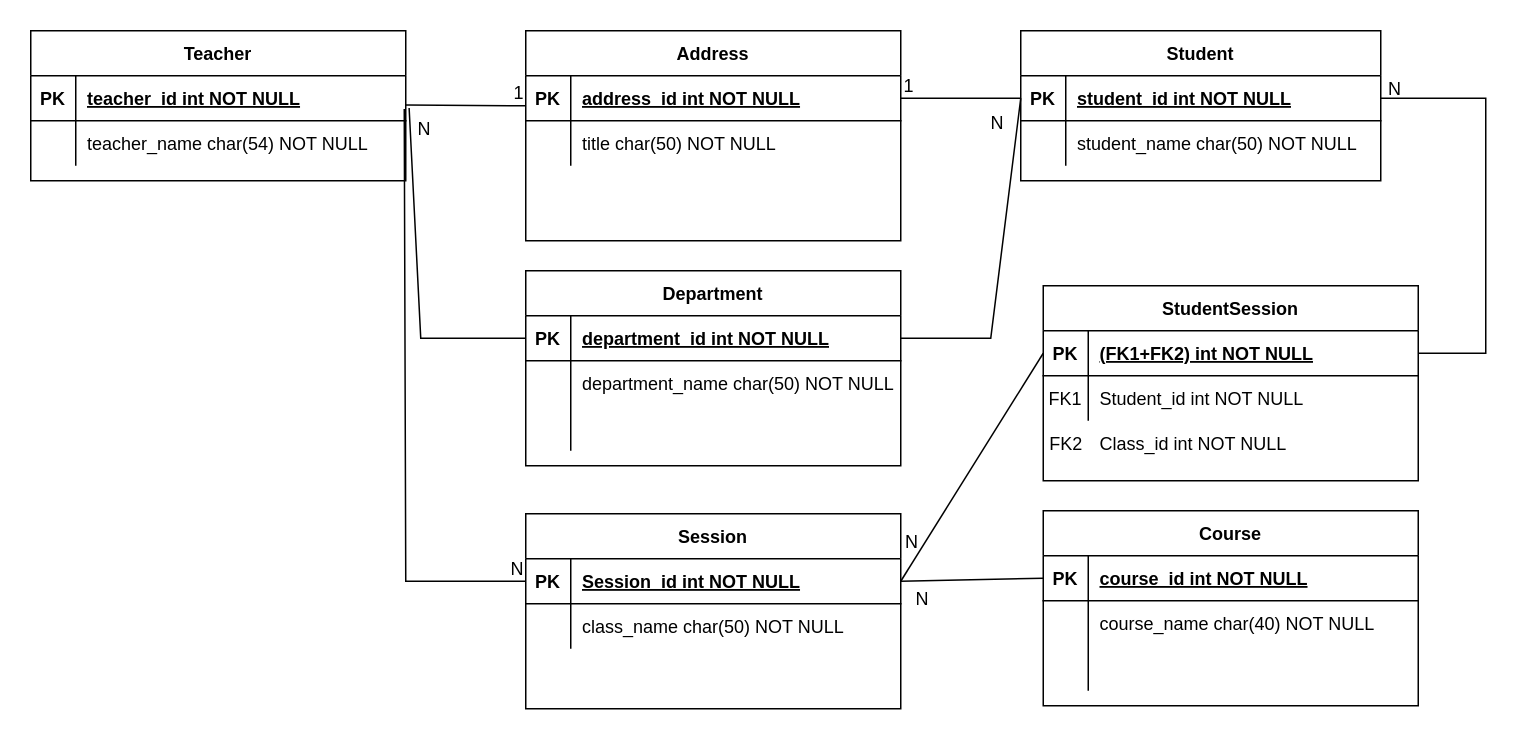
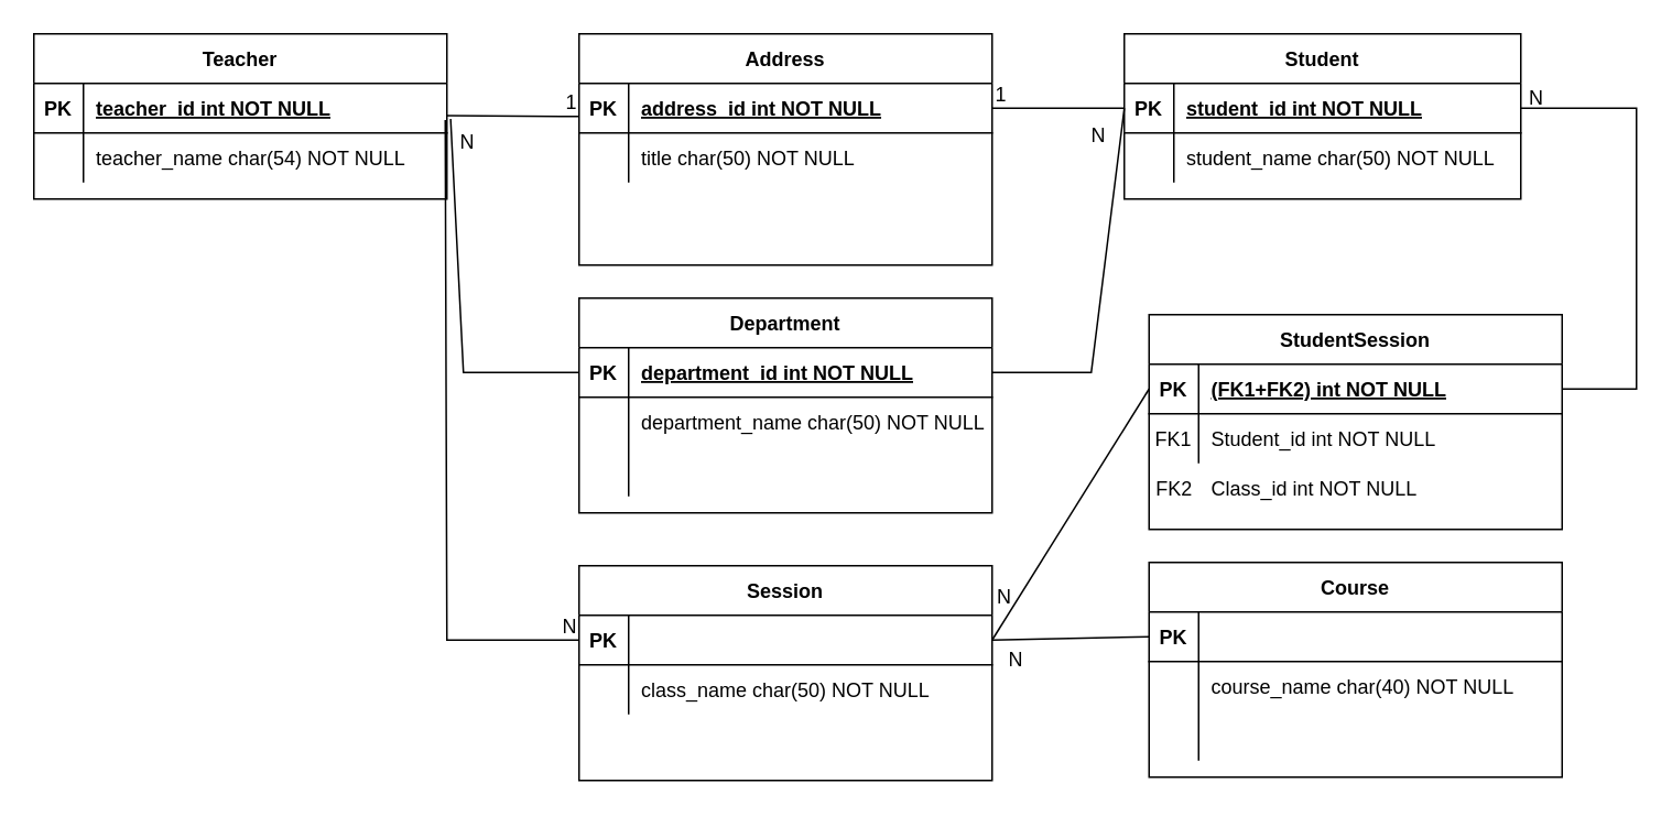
  <mxCell id="0" />
  <mxCell id="1" parent="0" />
  <mxCell id="2" value="Department" style="shape=table;startSize=30;container=1;collapsible=1;childLayout=tableLayout;fixedRows=1;rowLines=0;fontStyle=1;align=center;resizeLast=1;" parent="1" vertex="1"><mxGeometry x="350" y="180" width="250" height="130" as="geometry" /></mxCell>
  <mxCell id="3" value="" style="shape=partialRectangle;collapsible=0;dropTarget=0;pointerEvents=0;fillColor=none;points=[[0,0.5],[1,0.5]];portConstraint=eastwest;top=0;left=0;right=0;bottom=1;" parent="2" vertex="1"><mxGeometry y="30" width="250" height="30" as="geometry" /></mxCell>
  <mxCell id="4" value="PK" style="shape=partialRectangle;overflow=hidden;connectable=0;fillColor=none;top=0;left=0;bottom=0;right=0;fontStyle=1;" parent="3" vertex="1"><mxGeometry width="30" height="30" as="geometry"><mxRectangle width="30" height="30" as="alternateBounds" /></mxGeometry></mxCell>
  <mxCell id="5" value="department_id int NOT NULL " style="shape=partialRectangle;overflow=hidden;connectable=0;fillColor=none;top=0;left=0;bottom=0;right=0;align=left;spacingLeft=6;fontStyle=5;" parent="3" vertex="1"><mxGeometry x="30" width="220" height="30" as="geometry"><mxRectangle width="220" height="30" as="alternateBounds" /></mxGeometry></mxCell>
  <mxCell id="6" value="" style="shape=partialRectangle;collapsible=0;dropTarget=0;pointerEvents=0;fillColor=none;points=[[0,0.5],[1,0.5]];portConstraint=eastwest;top=0;left=0;right=0;bottom=0;" parent="2" vertex="1"><mxGeometry y="60" width="250" height="30" as="geometry" /></mxCell>
  <mxCell id="7" value="" style="shape=partialRectangle;overflow=hidden;connectable=0;fillColor=none;top=0;left=0;bottom=0;right=0;" parent="6" vertex="1"><mxGeometry width="30" height="30" as="geometry"><mxRectangle width="30" height="30" as="alternateBounds" /></mxGeometry></mxCell>
  <mxCell id="8" value="" style="shape=partialRectangle;overflow=hidden;connectable=0;fillColor=none;top=0;left=0;bottom=0;right=0;align=left;spacingLeft=6;" parent="6" vertex="1"><mxGeometry x="30" width="220" height="30" as="geometry"><mxRectangle width="220" height="30" as="alternateBounds" /></mxGeometry></mxCell>
  <mxCell id="9" value="" style="shape=partialRectangle;collapsible=0;dropTarget=0;pointerEvents=0;fillColor=none;points=[[0,0.5],[1,0.5]];portConstraint=eastwest;top=0;left=0;right=0;bottom=0;" parent="2" vertex="1"><mxGeometry y="90" width="250" height="30" as="geometry" /></mxCell>
  <mxCell id="10" value="" style="shape=partialRectangle;overflow=hidden;connectable=0;fillColor=none;top=0;left=0;bottom=0;right=0;" parent="9" vertex="1"><mxGeometry width="30" height="30" as="geometry"><mxRectangle width="30" height="30" as="alternateBounds" /></mxGeometry></mxCell>
  <mxCell id="11" value="" style="shape=partialRectangle;overflow=hidden;connectable=0;fillColor=none;top=0;left=0;bottom=0;right=0;align=left;spacingLeft=6;" parent="9" vertex="1"><mxGeometry x="30" width="220" height="30" as="geometry"><mxRectangle width="220" height="30" as="alternateBounds" /></mxGeometry></mxCell>
  <mxCell id="12" value="Course" style="shape=table;startSize=30;container=1;collapsible=1;childLayout=tableLayout;fixedRows=1;rowLines=0;fontStyle=1;align=center;resizeLast=1;" parent="1" vertex="1"><mxGeometry x="695" y="340" width="250" height="130" as="geometry" /></mxCell>
  <mxCell id="13" value="" style="shape=partialRectangle;collapsible=0;dropTarget=0;pointerEvents=0;fillColor=none;points=[[0,0.5],[1,0.5]];portConstraint=eastwest;top=0;left=0;right=0;bottom=1;" parent="12" vertex="1"><mxGeometry y="30" width="250" height="30" as="geometry" /></mxCell>
  <mxCell id="14" value="PK" style="shape=partialRectangle;overflow=hidden;connectable=0;fillColor=none;top=0;left=0;bottom=0;right=0;fontStyle=1;" parent="13" vertex="1"><mxGeometry width="30" height="30" as="geometry"><mxRectangle width="30" height="30" as="alternateBounds" /></mxGeometry></mxCell>
- <mxCell id="15" value="course_id int NOT NULL " style="shape=partialRectangle;overflow=hidden;connectable=0;fillColor=none;top=0;left=0;bottom=0;right=0;align=left;spacingLeft=6;fontStyle=5;" parent="13" vertex="1"><mxGeometry x="30" width="220" height="30" as="geometry"><mxRectangle width="220" height="30" as="alternateBounds" /></mxGeometry></mxCell>
  <mxCell id="16" value="" style="shape=partialRectangle;collapsible=0;dropTarget=0;pointerEvents=0;fillColor=none;points=[[0,0.5],[1,0.5]];portConstraint=eastwest;top=0;left=0;right=0;bottom=0;" parent="12" vertex="1"><mxGeometry y="60" width="250" height="30" as="geometry" /></mxCell>
  <mxCell id="17" value="" style="shape=partialRectangle;overflow=hidden;connectable=0;fillColor=none;top=0;left=0;bottom=0;right=0;" parent="16" vertex="1"><mxGeometry width="30" height="30" as="geometry"><mxRectangle width="30" height="30" as="alternateBounds" /></mxGeometry></mxCell>
  <mxCell id="18" value="course_name char(40) NOT NULL" style="shape=partialRectangle;overflow=hidden;connectable=0;fillColor=none;top=0;left=0;bottom=0;right=0;align=left;spacingLeft=6;" parent="16" vertex="1"><mxGeometry x="30" width="220" height="30" as="geometry"><mxRectangle width="220" height="30" as="alternateBounds" /></mxGeometry></mxCell>
  <mxCell id="19" value="" style="shape=partialRectangle;collapsible=0;dropTarget=0;pointerEvents=0;fillColor=none;points=[[0,0.5],[1,0.5]];portConstraint=eastwest;top=0;left=0;right=0;bottom=0;" parent="12" vertex="1"><mxGeometry y="90" width="250" height="30" as="geometry" /></mxCell>
  <mxCell id="20" value="" style="shape=partialRectangle;overflow=hidden;connectable=0;fillColor=none;top=0;left=0;bottom=0;right=0;" parent="19" vertex="1"><mxGeometry width="30" height="30" as="geometry"><mxRectangle width="30" height="30" as="alternateBounds" /></mxGeometry></mxCell>
  <mxCell id="21" value="" style="shape=partialRectangle;overflow=hidden;connectable=0;fillColor=none;top=0;left=0;bottom=0;right=0;align=left;spacingLeft=6;" parent="19" vertex="1"><mxGeometry x="30" width="220" height="30" as="geometry"><mxRectangle width="220" height="30" as="alternateBounds" /></mxGeometry></mxCell>
  <mxCell id="22" value="Student" style="shape=table;startSize=30;container=1;collapsible=1;childLayout=tableLayout;fixedRows=1;rowLines=0;fontStyle=1;align=center;resizeLast=1;" parent="1" vertex="1"><mxGeometry x="680" y="20" width="240" height="100" as="geometry" /></mxCell>
  <mxCell id="23" value="" style="shape=partialRectangle;collapsible=0;dropTarget=0;pointerEvents=0;fillColor=none;points=[[0,0.5],[1,0.5]];portConstraint=eastwest;top=0;left=0;right=0;bottom=1;" parent="22" vertex="1"><mxGeometry y="30" width="240" height="30" as="geometry" /></mxCell>
  <mxCell id="24" value="PK" style="shape=partialRectangle;overflow=hidden;connectable=0;fillColor=none;top=0;left=0;bottom=0;right=0;fontStyle=1;" parent="23" vertex="1"><mxGeometry width="30" height="30" as="geometry"><mxRectangle width="30" height="30" as="alternateBounds" /></mxGeometry></mxCell>
  <mxCell id="25" value="student_id int NOT NULL " style="shape=partialRectangle;overflow=hidden;connectable=0;fillColor=none;top=0;left=0;bottom=0;right=0;align=left;spacingLeft=6;fontStyle=5;" parent="23" vertex="1"><mxGeometry x="30" width="210" height="30" as="geometry"><mxRectangle width="210" height="30" as="alternateBounds" /></mxGeometry></mxCell>
  <mxCell id="26" value="" style="shape=partialRectangle;collapsible=0;dropTarget=0;pointerEvents=0;fillColor=none;points=[[0,0.5],[1,0.5]];portConstraint=eastwest;top=0;left=0;right=0;bottom=0;" parent="22" vertex="1"><mxGeometry y="60" width="240" height="30" as="geometry" /></mxCell>
  <mxCell id="27" value="" style="shape=partialRectangle;overflow=hidden;connectable=0;fillColor=none;top=0;left=0;bottom=0;right=0;" parent="26" vertex="1"><mxGeometry width="30" height="30" as="geometry"><mxRectangle width="30" height="30" as="alternateBounds" /></mxGeometry></mxCell>
  <mxCell id="28" value="student_name char(50) NOT NULL" style="shape=partialRectangle;overflow=hidden;connectable=0;fillColor=none;top=0;left=0;bottom=0;right=0;align=left;spacingLeft=6;" parent="26" vertex="1"><mxGeometry x="30" width="210" height="30" as="geometry"><mxRectangle width="210" height="30" as="alternateBounds" /></mxGeometry></mxCell>
  <mxCell id="29" value="Session" style="shape=table;startSize=30;container=1;collapsible=1;childLayout=tableLayout;fixedRows=1;rowLines=0;fontStyle=1;align=center;resizeLast=1;" vertex="1" parent="1"><mxGeometry x="350" y="342" width="250" height="130" as="geometry" /></mxCell>
  <mxCell id="30" value="" style="shape=partialRectangle;collapsible=0;dropTarget=0;pointerEvents=0;fillColor=none;points=[[0,0.5],[1,0.5]];portConstraint=eastwest;top=0;left=0;right=0;bottom=1;" vertex="1" parent="29"><mxGeometry y="30" width="250" height="30" as="geometry" /></mxCell>
  <mxCell id="31" value="PK" style="shape=partialRectangle;overflow=hidden;connectable=0;fillColor=none;top=0;left=0;bottom=0;right=0;fontStyle=1;" vertex="1" parent="30"><mxGeometry width="30" height="30" as="geometry"><mxRectangle width="30" height="30" as="alternateBounds" /></mxGeometry></mxCell>
- <mxCell id="32" value="Session_id int NOT NULL " style="shape=partialRectangle;overflow=hidden;connectable=0;fillColor=none;top=0;left=0;bottom=0;right=0;align=left;spacingLeft=6;fontStyle=5;" vertex="1" parent="30"><mxGeometry x="30" width="220" height="30" as="geometry"><mxRectangle width="220" height="30" as="alternateBounds" /></mxGeometry></mxCell>
  <mxCell id="33" value="" style="shape=partialRectangle;collapsible=0;dropTarget=0;pointerEvents=0;fillColor=none;points=[[0,0.5],[1,0.5]];portConstraint=eastwest;top=0;left=0;right=0;bottom=0;" vertex="1" parent="29"><mxGeometry y="60" width="250" height="30" as="geometry" /></mxCell>
  <mxCell id="34" value="" style="shape=partialRectangle;overflow=hidden;connectable=0;fillColor=none;top=0;left=0;bottom=0;right=0;" vertex="1" parent="33"><mxGeometry width="30" height="30" as="geometry"><mxRectangle width="30" height="30" as="alternateBounds" /></mxGeometry></mxCell>
  <mxCell id="35" value="class_name char(50) NOT NULL" style="shape=partialRectangle;overflow=hidden;connectable=0;fillColor=none;top=0;left=0;bottom=0;right=0;align=left;spacingLeft=6;" vertex="1" parent="33"><mxGeometry x="30" width="220" height="30" as="geometry"><mxRectangle width="220" height="30" as="alternateBounds" /></mxGeometry></mxCell>
  <mxCell id="36" value="" style="shape=partialRectangle;collapsible=0;dropTarget=0;pointerEvents=0;fillColor=none;points=[[0,0.5],[1,0.5]];portConstraint=eastwest;top=0;left=0;right=0;bottom=0;" vertex="1" parent="29"><mxGeometry y="90" width="250" height="30" as="geometry" /></mxCell>
  <mxCell id="37" value="" style="shape=partialRectangle;overflow=hidden;connectable=0;fillColor=none;top=0;left=0;bottom=0;right=0;" vertex="1" parent="36"><mxGeometry width="30" height="30" as="geometry"><mxRectangle width="30" height="30" as="alternateBounds" /></mxGeometry></mxCell>
  <mxCell id="38" value="Address" style="shape=table;startSize=30;container=1;collapsible=1;childLayout=tableLayout;fixedRows=1;rowLines=0;fontStyle=1;align=center;resizeLast=1;" vertex="1" parent="1"><mxGeometry x="350" y="20" width="250" height="140" as="geometry" /></mxCell>
  <mxCell id="39" value="" style="shape=partialRectangle;collapsible=0;dropTarget=0;pointerEvents=0;fillColor=none;points=[[0,0.5],[1,0.5]];portConstraint=eastwest;top=0;left=0;right=0;bottom=1;" vertex="1" parent="38"><mxGeometry y="30" width="250" height="30" as="geometry" /></mxCell>
  <mxCell id="40" value="PK" style="shape=partialRectangle;overflow=hidden;connectable=0;fillColor=none;top=0;left=0;bottom=0;right=0;fontStyle=1;" vertex="1" parent="39"><mxGeometry width="30.0" height="30" as="geometry"><mxRectangle width="30.0" height="30" as="alternateBounds" /></mxGeometry></mxCell>
  <mxCell id="41" value="address_id int NOT NULL " style="shape=partialRectangle;overflow=hidden;connectable=0;fillColor=none;top=0;left=0;bottom=0;right=0;align=left;spacingLeft=6;fontStyle=5;" vertex="1" parent="39"><mxGeometry x="30.0" width="220.0" height="30" as="geometry"><mxRectangle width="220.0" height="30" as="alternateBounds" /></mxGeometry></mxCell>
  <mxCell id="42" value="" style="shape=partialRectangle;collapsible=0;dropTarget=0;pointerEvents=0;fillColor=none;points=[[0,0.5],[1,0.5]];portConstraint=eastwest;top=0;left=0;right=0;bottom=0;" vertex="1" parent="38"><mxGeometry y="60" width="250" height="30" as="geometry" /></mxCell>
  <mxCell id="43" value="" style="shape=partialRectangle;overflow=hidden;connectable=0;fillColor=none;top=0;left=0;bottom=0;right=0;" vertex="1" parent="42"><mxGeometry width="30.0" height="30" as="geometry"><mxRectangle width="30.0" height="30" as="alternateBounds" /></mxGeometry></mxCell>
  <mxCell id="44" value="title char(50) NOT NULL" style="shape=partialRectangle;overflow=hidden;connectable=0;fillColor=none;top=0;left=0;bottom=0;right=0;align=left;spacingLeft=6;" vertex="1" parent="42"><mxGeometry x="30.0" width="220.0" height="30" as="geometry"><mxRectangle width="220.0" height="30" as="alternateBounds" /></mxGeometry></mxCell>
  <mxCell id="45" value="Teacher" style="shape=table;startSize=30;container=1;collapsible=1;childLayout=tableLayout;fixedRows=1;rowLines=0;fontStyle=1;align=center;resizeLast=1;" vertex="1" parent="1"><mxGeometry x="20" y="20" width="250" height="100" as="geometry" /></mxCell>
  <mxCell id="46" value="" style="shape=partialRectangle;collapsible=0;dropTarget=0;pointerEvents=0;fillColor=none;points=[[0,0.5],[1,0.5]];portConstraint=eastwest;top=0;left=0;right=0;bottom=1;" vertex="1" parent="45"><mxGeometry y="30" width="250" height="30" as="geometry" /></mxCell>
  <mxCell id="47" value="PK" style="shape=partialRectangle;overflow=hidden;connectable=0;fillColor=none;top=0;left=0;bottom=0;right=0;fontStyle=1;" vertex="1" parent="46"><mxGeometry width="30" height="30" as="geometry"><mxRectangle width="30" height="30" as="alternateBounds" /></mxGeometry></mxCell>
  <mxCell id="48" value="teacher_id int NOT NULL " style="shape=partialRectangle;overflow=hidden;connectable=0;fillColor=none;top=0;left=0;bottom=0;right=0;align=left;spacingLeft=6;fontStyle=5;" vertex="1" parent="46"><mxGeometry x="30" width="220" height="30" as="geometry"><mxRectangle width="220" height="30" as="alternateBounds" /></mxGeometry></mxCell>
  <mxCell id="49" value="" style="shape=partialRectangle;collapsible=0;dropTarget=0;pointerEvents=0;fillColor=none;points=[[0,0.5],[1,0.5]];portConstraint=eastwest;top=0;left=0;right=0;bottom=0;" vertex="1" parent="45"><mxGeometry y="60" width="250" height="30" as="geometry" /></mxCell>
  <mxCell id="50" value="" style="shape=partialRectangle;overflow=hidden;connectable=0;fillColor=none;top=0;left=0;bottom=0;right=0;" vertex="1" parent="49"><mxGeometry width="30" height="30" as="geometry"><mxRectangle width="30" height="30" as="alternateBounds" /></mxGeometry></mxCell>
  <mxCell id="51" value="teacher_name char(54) NOT NULL" style="shape=partialRectangle;overflow=hidden;connectable=0;fillColor=none;top=0;left=0;bottom=0;right=0;align=left;spacingLeft=6;" vertex="1" parent="49"><mxGeometry x="30" width="220" height="30" as="geometry"><mxRectangle width="220" height="30" as="alternateBounds" /></mxGeometry></mxCell>
  <mxCell id="52" value="" style="endArrow=none;html=1;rounded=0;" edge="1" parent="1"><mxGeometry relative="1" as="geometry"><mxPoint y="69.58" as="sourcePoint" x="270" /><mxPoint x="350" y="70" as="targetPoint" /></mxGeometry></mxCell>
  <mxCell id="53" value="1" style="resizable=0;html=1;whiteSpace=wrap;align=right;verticalAlign=bottom;" connectable="0" vertex="1" parent="52"><mxGeometry x="1" relative="1" as="geometry" /></mxCell>
  <mxCell id="54" value="" style="endArrow=none;html=1;rounded=0;exitX=1.009;exitY=0.717;exitDx=0;exitDy=0;exitPerimeter=0;entryX=0;entryY=0.5;entryDx=0;entryDy=0;" edge="1" parent="1" source="46" target="3"><mxGeometry relative="1" as="geometry"><mxPoint x="170" y="260" as="sourcePoint" /><mxPoint x="330" y="260" as="targetPoint" /><Array as="points"><mxPoint x="280" y="225" /></Array></mxGeometry></mxCell>
  <mxCell id="55" value="N" style="resizable=0;html=1;whiteSpace=wrap;align=right;verticalAlign=bottom;" connectable="0" vertex="1" parent="54"><mxGeometry x="1" relative="1" as="geometry"><mxPoint x="-62" y="-131" as="offset" /></mxGeometry></mxCell>
  <mxCell id="56" value="" style="endArrow=none;html=1;rounded=0;exitX=0.996;exitY=0.739;exitDx=0;exitDy=0;exitPerimeter=0;entryX=0;entryY=0.5;entryDx=0;entryDy=0;" edge="1" parent="1" source="46" target="30"><mxGeometry relative="1" as="geometry"><mxPoint x="282" y="82" as="sourcePoint" /><mxPoint x="360" y="205" as="targetPoint" /><Array as="points"><mxPoint y="387" x="270" /></Array></mxGeometry></mxCell>
  <mxCell id="57" value="N" style="resizable=0;html=1;whiteSpace=wrap;align=right;verticalAlign=bottom;" connectable="0" vertex="1" parent="56"><mxGeometry x="1" relative="1" as="geometry" /></mxCell>
  <mxCell id="58" value="" style="endArrow=none;html=1;rounded=0;exitX=0;exitY=0.5;exitDx=0;exitDy=0;entryX=1;entryY=0.5;entryDx=0;entryDy=0;" edge="1" parent="1" source="23" target="39"><mxGeometry relative="1" as="geometry"><mxPoint x="570" y="-10" as="sourcePoint" /><mxPoint x="650" y="-10" as="targetPoint" /></mxGeometry></mxCell>
  <mxCell id="59" value="1" style="resizable=0;html=1;whiteSpace=wrap;align=right;verticalAlign=bottom;" connectable="0" vertex="1" parent="58"><mxGeometry x="1" relative="1" as="geometry"><mxPoint x="10" as="offset" /></mxGeometry></mxCell>
  <mxCell id="60" value="" style="endArrow=none;html=1;rounded=0;exitX=0;exitY=0.5;exitDx=0;exitDy=0;entryX=1;entryY=0.5;entryDx=0;entryDy=0;" edge="1" parent="1" source="23" target="3"><mxGeometry relative="1" as="geometry"><mxPoint x="640" y="110" as="sourcePoint" /><mxPoint x="718" y="233" as="targetPoint" /><Array as="points"><mxPoint x="660" y="225" /></Array></mxGeometry></mxCell>
  <mxCell id="61" value="N" style="resizable=0;html=1;whiteSpace=wrap;align=right;verticalAlign=bottom;" connectable="0" vertex="1" parent="1"><mxGeometry x="670" y="90" as="geometry" /></mxCell>
  <mxCell id="62" value="" style="endArrow=none;html=1;rounded=0;entryX=1;entryY=0.5;entryDx=0;entryDy=0;exitX=0;exitY=0.5;exitDx=0;exitDy=0;" edge="1" parent="1" source="13" target="30"><mxGeometry relative="1" as="geometry"><mxPoint x="660" y="375" as="sourcePoint" /><mxPoint x="610" y="374.58" as="targetPoint" /></mxGeometry></mxCell>
  <mxCell id="63" value="N" style="resizable=0;html=1;whiteSpace=wrap;align=right;verticalAlign=bottom;" connectable="0" vertex="1" parent="62"><mxGeometry x="1" relative="1" as="geometry"><mxPoint x="20" y="20" as="offset" /></mxGeometry></mxCell>
  <mxCell id="64" value="StudentSession" style="shape=table;startSize=30;container=1;collapsible=1;childLayout=tableLayout;fixedRows=1;rowLines=0;fontStyle=1;align=center;resizeLast=1;" vertex="1" parent="1"><mxGeometry x="695" y="190" width="250" height="130" as="geometry" /></mxCell>
  <mxCell id="65" value="" style="shape=partialRectangle;collapsible=0;dropTarget=0;pointerEvents=0;fillColor=none;points=[[0,0.5],[1,0.5]];portConstraint=eastwest;top=0;left=0;right=0;bottom=1;" vertex="1" parent="64"><mxGeometry y="30" width="250" height="30" as="geometry" /></mxCell>
  <mxCell id="66" value="PK" style="shape=partialRectangle;overflow=hidden;connectable=0;fillColor=none;top=0;left=0;bottom=0;right=0;fontStyle=1;" vertex="1" parent="65"><mxGeometry width="30" height="30" as="geometry"><mxRectangle width="30" height="30" as="alternateBounds" /></mxGeometry></mxCell>
  <mxCell id="67" value="(FK1+FK2) int NOT NULL " style="shape=partialRectangle;overflow=hidden;connectable=0;fillColor=none;top=0;left=0;bottom=0;right=0;align=left;spacingLeft=6;fontStyle=5;" vertex="1" parent="65"><mxGeometry x="30" width="220" height="30" as="geometry"><mxRectangle width="220" height="30" as="alternateBounds" /></mxGeometry></mxCell>
  <mxCell id="68" value="" style="shape=partialRectangle;collapsible=0;dropTarget=0;pointerEvents=0;fillColor=none;points=[[0,0.5],[1,0.5]];portConstraint=eastwest;top=0;left=0;right=0;bottom=0;" vertex="1" parent="64"><mxGeometry y="60" width="250" height="30" as="geometry" /></mxCell>
  <mxCell id="69" value="" style="shape=partialRectangle;overflow=hidden;connectable=0;fillColor=none;top=0;left=0;bottom=0;right=0;" vertex="1" parent="68"><mxGeometry width="30" height="30" as="geometry"><mxRectangle width="30" height="30" as="alternateBounds" /></mxGeometry></mxCell>
  <mxCell id="70" value="Student_id int NOT NULL" style="shape=partialRectangle;overflow=hidden;connectable=0;fillColor=none;top=0;left=0;bottom=0;right=0;align=left;spacingLeft=6;" vertex="1" parent="68"><mxGeometry x="30" width="220" height="30" as="geometry"><mxRectangle width="220" height="30" as="alternateBounds" /></mxGeometry></mxCell>
  <mxCell id="71" value="" style="endArrow=none;html=1;rounded=0;exitX=1;exitY=0.5;exitDx=0;exitDy=0;entryX=1;entryY=0.5;entryDx=0;entryDy=0;" edge="1" parent="1" source="65" target="23"><mxGeometry relative="1" as="geometry"><mxPoint x="760" y="160" as="sourcePoint" /><mxPoint x="920" y="160" as="targetPoint" /><Array as="points"><mxPoint x="990" y="235" /><mxPoint x="990" y="140" /><mxPoint x="990" y="65" /></Array></mxGeometry></mxCell>
  <mxCell id="72" value="N" style="resizable=0;html=1;whiteSpace=wrap;align=right;verticalAlign=bottom;" connectable="0" vertex="1" parent="71"><mxGeometry x="1" relative="1" as="geometry"><mxPoint x="15" y="2" as="offset" /></mxGeometry></mxCell>
  <mxCell id="73" value="" style="endArrow=none;html=1;rounded=0;exitX=1;exitY=0.5;exitDx=0;exitDy=0;entryX=0;entryY=0.5;entryDx=0;entryDy=0;" edge="1" parent="1" source="30" target="65"><mxGeometry relative="1" as="geometry"><mxPoint x="635" y="360" as="sourcePoint" /><mxPoint x="610" y="190" as="targetPoint" /><Array as="points" /></mxGeometry></mxCell>
  <mxCell id="74" value="N" style="resizable=0;html=1;whiteSpace=wrap;align=right;verticalAlign=bottom;" connectable="0" vertex="1" parent="73"><mxGeometry x="1" relative="1" as="geometry"><mxPoint x="-82" y="134" as="offset" /></mxGeometry></mxCell>
  <mxCell id="75" value="FK1" style="shape=partialRectangle;overflow=hidden;connectable=0;fillColor=none;top=0;left=0;bottom=0;right=0;" vertex="1" parent="1"><mxGeometry x="695" y="250" width="30" height="30" as="geometry"><mxRectangle width="30" height="30" as="alternateBounds" /></mxGeometry></mxCell>
  <mxCell id="76" value="department_name char(50) NOT NULL" style="shape=partialRectangle;overflow=hidden;connectable=0;fillColor=none;top=0;left=0;bottom=0;right=0;align=left;spacingLeft=6;" vertex="1" parent="1"><mxGeometry x="380" y="240" width="220" height="30" as="geometry"><mxRectangle width="220" height="30" as="alternateBounds" /></mxGeometry></mxCell>
  <mxCell id="77" value="Class_id int NOT NULL" style="shape=partialRectangle;overflow=hidden;connectable=0;fillColor=none;top=0;left=0;bottom=0;right=0;align=left;spacingLeft=6;" vertex="1" parent="1"><mxGeometry x="725" y="280" width="220" height="30" as="geometry"><mxRectangle width="220" height="30" as="alternateBounds" /></mxGeometry></mxCell>
  <mxCell id="78" value="FK2" style="shape=partialRectangle;overflow=hidden;connectable=0;fillColor=none;top=0;left=0;bottom=0;right=0;" vertex="1" parent="1"><mxGeometry x="696" y="280" width="29" height="30" as="geometry"><mxRectangle width="30" height="30" as="alternateBounds" /></mxGeometry></mxCell>
